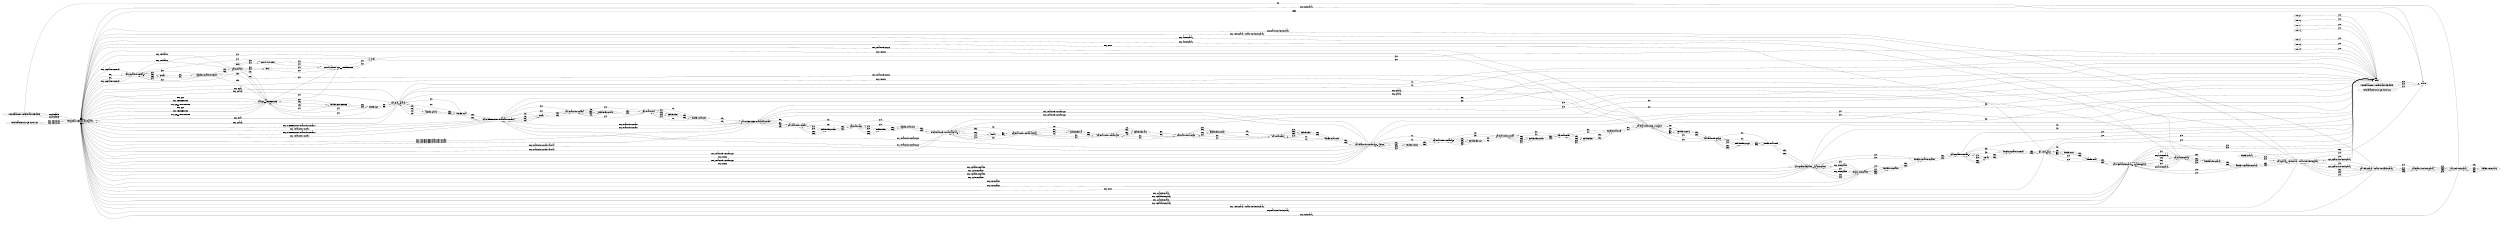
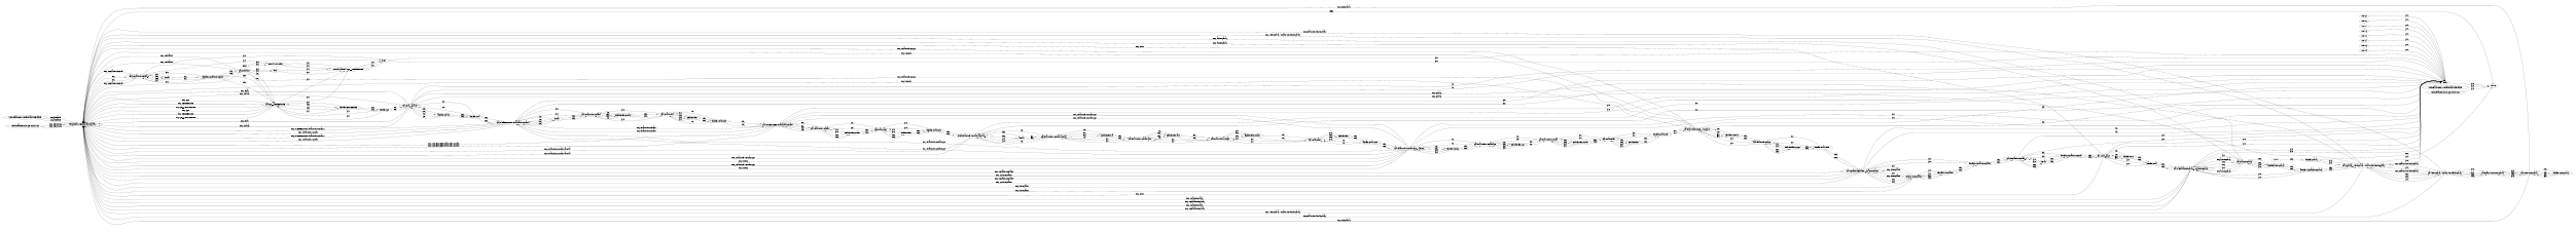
  digraph {
    rankdir=LR
    n1 [label="(MethodReturn,ZEND_API zend_op_array *)"]
    n2 [label="(Call,compilation_successful=0)"]
    1000102
    n4 [label="(Block,)"]
    n5 [label="(Literal,0)"]
    n6 [label="(MethodParameterIn,zend_file_handle *file_handle)"]
    n7 [label="(MethodParameterOut,zend_file_handle *file_handle)"]
    n8 [label="(MethodParameterIn,int type TSRMLS_DC)"]
    n9 [label="(MethodParameterOut,int type TSRMLS_DC)"]
    n10 [label="(Call,original_in_compilation = CG(in_compilation))"]
    n11 [label="(Block,CG(in_compilation))"]
    n12 [label="(Block,)"]
    n13 [label="(Identifier,in_compilation)"]
    n14 [label="(Identifier,original_in_compilation)"]
    n15 [label="(Call,compilation_successful=0)"]
    n16 [label="(Literal,0)"]
    n17 [label="(Call,retval_znode.op_type = IS_CONST)"]
    n18 [label="(Identifier,IS_CONST)"]
    n19 [label="(Call,retval_znode.op_type)"]
    n20 [label="(FieldIdentifier,op_type)"]
    n21 [label="(Identifier,retval_znode)"]
    n22 [label="(Call,retval_znode.u.constant.type = IS_LONG)"]
    n23 [label="(Identifier,IS_LONG)"]
    n24 [label="(Call,Z_UNSET_ISREF(retval_znode.u.constant))"]
    n25 [label="(Call,Z_SET_REFCOUNT(retval_znode.u.constant, 1))"]
    n26 [label="(Call,retval_znode.u.constant.type)"]
    n27 [label="(Call,retval_znode.u.constant)"]
    n28 [label="(Literal,1)"]
    n29 [label="(FieldIdentifier,type)"]
    n30 [label="(Call,retval_znode.u.constant)"]
    n31 [label="(FieldIdentifier,constant)"]
    n32 [label="(Call,retval_znode.u)"]
    n33 [label="(FieldIdentifier,u)"]
    n34 [label="(Identifier,retval_znode)"]
    n35 [label="(Block,retval_znode.u.constant.value.lval = 1)"]
    n36 [label="(Literal,1)"]
    n37 [label="(Call,retval_znode.u.constant.value.lval)"]
    n38 [label="(FieldIdentifier,lval)"]
    n39 [label="(Call,retval_znode.u.constant.value)"]
    n40 [label="(FieldIdentifier,value)"]
    n41 [label="(Call,retval_znode.u.constant)"]
    n42 [label="(FieldIdentifier,constant)"]
    n43 [label="(Call,retval_znode.u)"]
    n44 [label="(FieldIdentifier,u)"]
    n45 [label="(Identifier,retval_znode)"]
    n46 [label="(FieldIdentifier,constant)"]
    n47 [label="(Call,retval_znode.u)"]
    n48 [label="(FieldIdentifier,u)"]
    n49 [label="(Identifier,retval_znode)"]
    n50 [label="(Call,retval_znode.u.constant)"]
    n51 [label="(FieldIdentifier,constant)"]
    n52 [label="(Call,retval_znode.u)"]
    n53 [label="(FieldIdentifier,u)"]
    n54 [label="(Identifier,retval_znode)"]
    n55 [label="(Call,retval = op_array)"]
    n56 [label="(Identifier,op_array)"]
    n57 [label="(Identifier,retval)"]
    n58 [label="(Identifier,ZEND_REQUIRE)"]
    n59 [label="(Call,type==ZEND_REQUIRE)"]
    n60 [label="(Identifier,type)"]
    n61 [label="(ControlStructure,if (type==ZEND_REQUIRE))"]
    n62 [label="(Block,)"]
    n63 [label="(Call,zend_bailout())"]
    n64 [label="(ControlStructure,else)"]
    n65 [label="(Block,)"]
    n66 [label="(Identifier,compilation_successful)"]
    n67 [label="(Call,*op_array = (zend_op_array *) emalloc(sizeof(zend_op_array)))"]
    n68 [label="(Call,(zend_op_array *) emalloc(sizeof(zend_op_array)))"]
    n69 [label="(Call,emalloc(sizeof(zend_op_array)))"]
    n70 [label="(Identifier,op_array)"]
    n71 [label="(Call,sizeof(zend_op_array))"]
    n72 [label="(Identifier,zend_op_array)"]
+   1000111
    n74 [label="(Call,*original_active_op_array = CG(active_op_array))"]
    n75 [label="(Call,CG(active_op_array))"]
    n76 [label="(Identifier,active_op_array)"]
    n77 [label="(Identifier,original_active_op_array)"]
    n78 [label="(Call,*retval=NULL)"]
    n79 [label="(Identifier,NULL)"]
    n80 [label="(Identifier,retval)"]
    n81 [label="(Identifier,compilation_successful)"]
    1000106
    1000107
    1000115
+   1000120
    1000124
    1000125
    1000129
    1000130
    n1 -> n2 [label="CFG: "]
    n1 -> n2 [label="CFG: "]
    n1 -> 1000102 [label="ISREF: "]
    n2 -> n1 [label="DDG: compilation_successful"]
    n2 -> n1 [label="DDG: compilation_successful"]
    n2 -> n4 [label="AST: "]
    n2 -> n4 [label="AST: "]
    n2 -> n5 [label="CFG: "]
    n2 -> n5 [label="CFG: "]
    n4 -> n12 [label="AST: "]
    n4 -> n12 [label="AST: "]
    n5 -> n2 [label="AST: "]
    n5 -> n2 [label="AST: "]
    n5 -> n66 [label="CFG: "]
    n5 -> n66 [label="CFG: "]
    n6 -> n1 [label="DDG: file_handle"]
    n6 -> n1 [label="DDG: file_handle"]
-   n6 -> 1000102 [label="AST: "]
    n7 -> 1000102 [label="AST: "]
    n8 -> n1 [label="DDG: TSRMLS_DC"]
    n8 -> n1 [label="DDG: TSRMLS_DC"]
    n9 -> 1000102 [label="AST: "]
    n10 -> n1 [label="DDG: original_in_compilation"]
    n10 -> n1 [label="DDG: CG(in_compilation)"]
    n10 -> n1 [label="DDG: original_in_compilation"]
    n10 -> n1 [label="DDG: CG(in_compilation)"]
    n10 -> n11 [label="CFG: "]
    n10 -> n11 [label="CFG: "]
    n10 -> n12 [label="AST: "]
    n10 -> n12 [label="AST: "]
    n11 -> n1 [label="DDG: in_compilation"]
    n11 -> n1 [label="DDG: in_compilation"]
    n11 -> n10 [label="AST: "]
    n11 -> n10 [label="DDG: in_compilation"]
    n11 -> n10 [label="AST: "]
    n11 -> n10 [label="DDG: in_compilation"]
    n11 -> n13 [label="CFG: "]
    n11 -> n13 [label="CFG: "]
    n12 -> 1000102 [label="AST: "]
    n13 -> n11 [label="AST: "]
    n13 -> n11 [label="AST: "]
    n13 -> n14 [label="CFG: "]
    n13 -> n14 [label="CFG: "]
    n14 -> n10 [label="AST: "]
    n14 -> n10 [label="AST: "]
    n14 -> n15 [label="CFG: "]
    n14 -> n15 [label="CFG: "]
    n15 -> n12 [label="AST: "]
    n15 -> n12 [label="AST: "]
    n15 -> n16 [label="CFG: "]
    n15 -> n16 [label="CFG: "]
    n16 -> n15 [label="AST: "]
    n16 -> n15 [label="AST: "]
    n16 -> n81 [label="CFG: "]
    n16 -> n81 [label="CFG: "]
    n17 -> n1 [label="DDG: retval_znode.op_type"]
    n17 -> n1 [label="DDG: IS_CONST"]
    n17 -> n1 [label="DDG: retval_znode.op_type"]
    n17 -> n1 [label="DDG: IS_CONST"]
    n17 -> n12 [label="AST: "]
    n17 -> n12 [label="AST: "]
    n17 -> n18 [label="CFG: "]
    n17 -> n18 [label="CFG: "]
    n18 -> n17 [label="AST: "]
    n18 -> n17 [label="AST: "]
    n18 -> n19 [label="CFG: "]
    n18 -> n19 [label="CFG: "]
    n19 -> n17 [label="AST: "]
    n19 -> n17 [label="AST: "]
    n19 -> n20 [label="CFG: "]
    n19 -> n20 [label="CFG: "]
    n20 -> n19 [label="AST: "]
    n20 -> n19 [label="AST: "]
    n20 -> n21 [label="CFG: "]
    n20 -> n21 [label="CFG: "]
    n21 -> n10 [label="CFG: "]
    n21 -> n10 [label="CFG: "]
    n21 -> n19 [label="AST: "]
    n21 -> n19 [label="AST: "]
    n22 -> n1 [label="DDG: retval_znode.u.constant.type"]
    n22 -> n1 [label="DDG: IS_LONG"]
    n22 -> n1 [label="DDG: retval_znode.u.constant.type"]
    n22 -> n1 [label="DDG: IS_LONG"]
    n22 -> n12 [label="AST: "]
    n22 -> n12 [label="AST: "]
    n22 -> n23 [label="CFG: "]
    n22 -> n23 [label="CFG: "]
    n22 -> n24 [label="DDG: retval_znode.u.constant.type"]
    n22 -> n24 [label="DDG: retval_znode.u.constant.type"]
    n22 -> n25 [label="DDG: retval_znode.u.constant.type"]
    n22 -> n25 [label="DDG: retval_znode.u.constant.type"]
    n23 -> n22 [label="AST: "]
    n23 -> n22 [label="AST: "]
    n23 -> n26 [label="CFG: "]
    n23 -> n26 [label="CFG: "]
    n24 -> n1 [label="DDG: Z_UNSET_ISREF(retval_znode.u.constant)"]
    n24 -> n1 [label="DDG: Z_UNSET_ISREF(retval_znode.u.constant)"]
    n24 -> n12 [label="AST: "]
    n24 -> n12 [label="AST: "]
    n24 -> n25 [label="DDG: retval_znode.u.constant"]
    n24 -> n25 [label="DDG: retval_znode.u.constant"]
    n24 -> n27 [label="CFG: "]
    n24 -> n27 [label="CFG: "]
    n25 -> n1 [label="DDG: Z_SET_REFCOUNT(retval_znode.u.constant, 1)"]
    n25 -> n1 [label="DDG: retval_znode.u.constant"]
    n25 -> n1 [label="DDG: Z_SET_REFCOUNT(retval_znode.u.constant, 1)"]
    n25 -> n1 [label="DDG: retval_znode.u.constant"]
    n25 -> n12 [label="AST: "]
    n25 -> n12 [label="AST: "]
    n25 -> n28 [label="CFG: "]
    n25 -> n28 [label="CFG: "]
    n26 -> n22 [label="AST: "]
    n26 -> n22 [label="AST: "]
    n26 -> n29 [label="CFG: "]
    n26 -> n29 [label="CFG: "]
    n27 -> n24 [label="AST: "]
    n27 -> n24 [label="AST: "]
    n27 -> n46 [label="CFG: "]
    n27 -> n46 [label="CFG: "]
    n28 -> n25 [label="AST: "]
    n28 -> n25 [label="AST: "]
    n28 -> n50 [label="CFG: "]
    n28 -> n50 [label="CFG: "]
    n29 -> n26 [label="AST: "]
    n29 -> n26 [label="AST: "]
    n29 -> n30 [label="CFG: "]
    n29 -> n30 [label="CFG: "]
    n30 -> n26 [label="AST: "]
    n30 -> n26 [label="AST: "]
    n30 -> n31 [label="CFG: "]
    n30 -> n31 [label="CFG: "]
    n31 -> n30 [label="AST: "]
    n31 -> n30 [label="AST: "]
    n31 -> n32 [label="CFG: "]
    n31 -> n32 [label="CFG: "]
    n32 -> n30 [label="AST: "]
    n32 -> n30 [label="AST: "]
    n32 -> n33 [label="CFG: "]
    n32 -> n33 [label="CFG: "]
    n33 -> n32 [label="AST: "]
    n33 -> n32 [label="AST: "]
    n33 -> n34 [label="CFG: "]
    n33 -> n34 [label="CFG: "]
    n34 -> n17 [label="CFG: "]
    n34 -> n17 [label="CFG: "]
    n34 -> n32 [label="AST: "]
    n34 -> n32 [label="AST: "]
    n35 -> n1 [label="DDG: retval_znode.u.constant.value.lval"]
    n35 -> n1 [label="DDG: retval_znode.u.constant.value.lval"]
    n35 -> n12 [label="AST: "]
    n35 -> n12 [label="AST: "]
    n35 -> n36 [label="CFG: "]
    n35 -> n36 [label="CFG: "]
    n36 -> n35 [label="AST: "]
    n36 -> n35 [label="AST: "]
    n36 -> n37 [label="CFG: "]
    n36 -> n37 [label="CFG: "]
    n37 -> n35 [label="AST: "]
    n37 -> n35 [label="AST: "]
    n37 -> n38 [label="CFG: "]
    n37 -> n38 [label="CFG: "]
    n38 -> n37 [label="AST: "]
    n38 -> n37 [label="AST: "]
    n38 -> n39 [label="CFG: "]
    n38 -> n39 [label="CFG: "]
    n39 -> n37 [label="AST: "]
    n39 -> n37 [label="AST: "]
    n39 -> n40 [label="CFG: "]
    n39 -> n40 [label="CFG: "]
    n40 -> n39 [label="AST: "]
    n40 -> n39 [label="AST: "]
    n40 -> n41 [label="CFG: "]
    n40 -> n41 [label="CFG: "]
    n41 -> n39 [label="AST: "]
    n41 -> n39 [label="AST: "]
    n41 -> n42 [label="CFG: "]
    n41 -> n42 [label="CFG: "]
    n42 -> n41 [label="AST: "]
    n42 -> n41 [label="AST: "]
    n42 -> n43 [label="CFG: "]
    n42 -> n43 [label="CFG: "]
    n43 -> n41 [label="AST: "]
    n43 -> n41 [label="AST: "]
    n43 -> n44 [label="CFG: "]
    n43 -> n44 [label="CFG: "]
    n44 -> n43 [label="AST: "]
    n44 -> n43 [label="AST: "]
    n44 -> n45 [label="CFG: "]
    n44 -> n45 [label="CFG: "]
    n45 -> n22 [label="CFG: "]
    n45 -> n22 [label="CFG: "]
    n45 -> n43 [label="AST: "]
    n45 -> n43 [label="AST: "]
    n46 -> n27 [label="AST: "]
    n46 -> n27 [label="AST: "]
    n46 -> n47 [label="CFG: "]
    n46 -> n47 [label="CFG: "]
    n47 -> n27 [label="AST: "]
    n47 -> n27 [label="AST: "]
    n47 -> n48 [label="CFG: "]
    n47 -> n48 [label="CFG: "]
    n48 -> n47 [label="AST: "]
    n48 -> n47 [label="AST: "]
    n48 -> n49 [label="CFG: "]
    n48 -> n49 [label="CFG: "]
    n49 -> n35 [label="CFG: "]
    n49 -> n35 [label="CFG: "]
    n49 -> n47 [label="AST: "]
    n49 -> n47 [label="AST: "]
    n50 -> n25 [label="AST: "]
    n50 -> n25 [label="AST: "]
    n50 -> n51 [label="CFG: "]
    n50 -> n51 [label="CFG: "]
    n51 -> n50 [label="AST: "]
    n51 -> n50 [label="AST: "]
    n51 -> n52 [label="CFG: "]
    n51 -> n52 [label="CFG: "]
    n52 -> n50 [label="AST: "]
    n52 -> n50 [label="AST: "]
    n52 -> n53 [label="CFG: "]
    n52 -> n53 [label="CFG: "]
    n53 -> n52 [label="AST: "]
    n53 -> n52 [label="AST: "]
    n53 -> n54 [label="CFG: "]
    n53 -> n54 [label="CFG: "]
    n54 -> n24 [label="CFG: "]
    n54 -> n24 [label="CFG: "]
    n54 -> n52 [label="AST: "]
    n54 -> n52 [label="AST: "]
    n55 -> n1 [label="DDG: retval"]
    n55 -> n1 [label="DDG: op_array"]
    n55 -> n1 [label="DDG: retval"]
    n55 -> n1 [label="DDG: op_array"]
    n55 -> n12 [label="AST: "]
    n55 -> n12 [label="AST: "]
    n55 -> n56 [label="CFG: "]
    n55 -> n56 [label="CFG: "]
    n56 -> n55 [label="AST: "]
    n56 -> n55 [label="AST: "]
    n56 -> n57 [label="CFG: "]
    n56 -> n57 [label="CFG: "]
    n57 -> n25 [label="CFG: "]
    n57 -> n25 [label="CFG: "]
    n57 -> n55 [label="AST: "]
    n57 -> n55 [label="AST: "]
    n58 -> n59 [label="AST: "]
    n58 -> n59 [label="AST: "]
    n58 -> n60 [label="CFG: "]
    n58 -> n60 [label="CFG: "]
    n59 -> n1 [label="DDG: type==ZEND_REQUIRE"]
    n59 -> n1 [label="DDG: type"]
    n59 -> n1 [label="DDG: ZEND_REQUIRE"]
    n59 -> n1 [label="DDG: type==ZEND_REQUIRE"]
    n59 -> n1 [label="DDG: type"]
    n59 -> n1 [label="DDG: ZEND_REQUIRE"]
    n59 -> n58 [label="CFG: "]
    n59 -> n58 [label="CFG: "]
    n59 -> n61 [label="AST: "]
    n59 -> n61 [label="AST: "]
    n60 -> n55 [label="CFG: "]
    n60 -> n55 [label="CFG: "]
    n60 -> n59 [label="AST: "]
    n60 -> n59 [label="AST: "]
    n61 -> n4 [label="AST: "]
    n61 -> n4 [label="AST: "]
    n62 -> n61 [label="AST: "]
    n62 -> n61 [label="AST: "]
    n63 -> n1 [label="DDG: zend_bailout()"]
    n63 -> n1 [label="DDG: zend_bailout()"]
    n63 -> n59 [label="CFG: "]
    n63 -> n59 [label="CFG: "]
    n63 -> n62 [label="AST: "]
    n63 -> n62 [label="AST: "]
    n64 -> n61 [label="AST: "]
    n64 -> n61 [label="AST: "]
    n65 -> n64 [label="AST: "]
    n65 -> n64 [label="AST: "]
    n66 -> n2 [label="AST: "]
    n66 -> n2 [label="AST: "]
    n66 -> n59 [label="CFG: "]
    n66 -> n59 [label="CFG: "]
    n66 -> n63 [label="CFG: "]
    n66 -> n63 [label="CFG: "]
    n67 -> n1 [label="DDG: (zend_op_array *) emalloc(sizeof(zend_op_array))"]
    n67 -> n1 [label="DDG: (zend_op_array *) emalloc(sizeof(zend_op_array))"]
    n67 -> n12 [label="AST: "]
    n67 -> n12 [label="AST: "]
    n67 -> n55 [label="DDG: op_array"]
    n67 -> n55 [label="DDG: op_array"]
    n67 -> n68 [label="CFG: "]
    n67 -> n68 [label="CFG: "]
    n68 -> n1 [label="DDG: emalloc(sizeof(zend_op_array))"]
    n68 -> n1 [label="DDG: emalloc(sizeof(zend_op_array))"]
    n68 -> n67 [label="AST: "]
    n68 -> n67 [label="DDG: emalloc(sizeof(zend_op_array))"]
    n68 -> n67 [label="AST: "]
    n68 -> n67 [label="DDG: emalloc(sizeof(zend_op_array))"]
    n68 -> n69 [label="CFG: "]
    n68 -> n69 [label="CFG: "]
    n69 -> n68 [label="AST: "]
    n69 -> n68 [label="AST: "]
    n69 -> n71 [label="CFG: "]
    n69 -> n71 [label="CFG: "]
    n70 -> 1000102 [label="CFG: "]
    n70 -> n67 [label="AST: "]
    n70 -> n67 [label="AST: "]
    n71 -> n1 [label="DDG: zend_op_array"]
    n71 -> n1 [label="DDG: zend_op_array"]
    n71 -> n69 [label="AST: "]
    n71 -> n69 [label="AST: "]
    n71 -> n72 [label="CFG: "]
    n71 -> n72 [label="CFG: "]
    n72 -> n71 [label="AST: "]
    n72 -> n71 [label="AST: "]
+   1000111 -> n70 [label="CFG: "]
    n74 -> n1 [label="DDG: CG(active_op_array)"]
    n74 -> n1 [label="DDG: original_active_op_array"]
    n74 -> n1 [label="DDG: CG(active_op_array)"]
    n74 -> n1 [label="DDG: original_active_op_array"]
    n74 -> n12 [label="AST: "]
    n74 -> n12 [label="AST: "]
    n74 -> n75 [label="CFG: "]
    n74 -> n75 [label="CFG: "]
    n75 -> n1 [label="DDG: active_op_array"]
    n75 -> n1 [label="DDG: active_op_array"]
    n75 -> n74 [label="AST: "]
    n75 -> n74 [label="DDG: active_op_array"]
    n75 -> n74 [label="AST: "]
    n75 -> n74 [label="DDG: active_op_array"]
    n75 -> n76 [label="CFG: "]
    n75 -> n76 [label="CFG: "]
    n76 -> n75 [label="AST: "]
    n76 -> n75 [label="AST: "]
    n76 -> n77 [label="CFG: "]
    n76 -> n77 [label="CFG: "]
    n77 -> n67 [label="CFG: "]
    n77 -> n67 [label="CFG: "]
    n77 -> n74 [label="AST: "]
    n77 -> n74 [label="AST: "]
    n78 -> n1 [label="DDG: NULL"]
    n78 -> n1 [label="DDG: NULL"]
    n78 -> n12 [label="AST: "]
    n78 -> n12 [label="AST: "]
    n78 -> n79 [label="CFG: "]
    n78 -> n79 [label="CFG: "]
    n79 -> n78 [label="AST: "]
    n79 -> n78 [label="AST: "]
    n79 -> n80 [label="CFG: "]
    n79 -> n80 [label="CFG: "]
    n80 -> n74 [label="CFG: "]
    n80 -> n74 [label="CFG: "]
    n80 -> n78 [label="AST: "]
    n80 -> n78 [label="AST: "]
    n81 -> n15 [label="AST: "]
    n81 -> n15 [label="AST: "]
    n81 -> n78 [label="CFG: "]
    n81 -> n78 [label="CFG: "]
    1000106 -> n12 [label="AST: "]
    1000107 -> n12 [label="AST: "]
    1000115 -> n12 [label="AST: "]
+   1000120 -> n12 [label="AST: "]
    1000124 -> n12 [label="AST: "]
    1000125 -> n12 [label="AST: "]
    1000129 -> n12 [label="AST: "]
    1000130 -> n12 [label="AST: "]
  }
